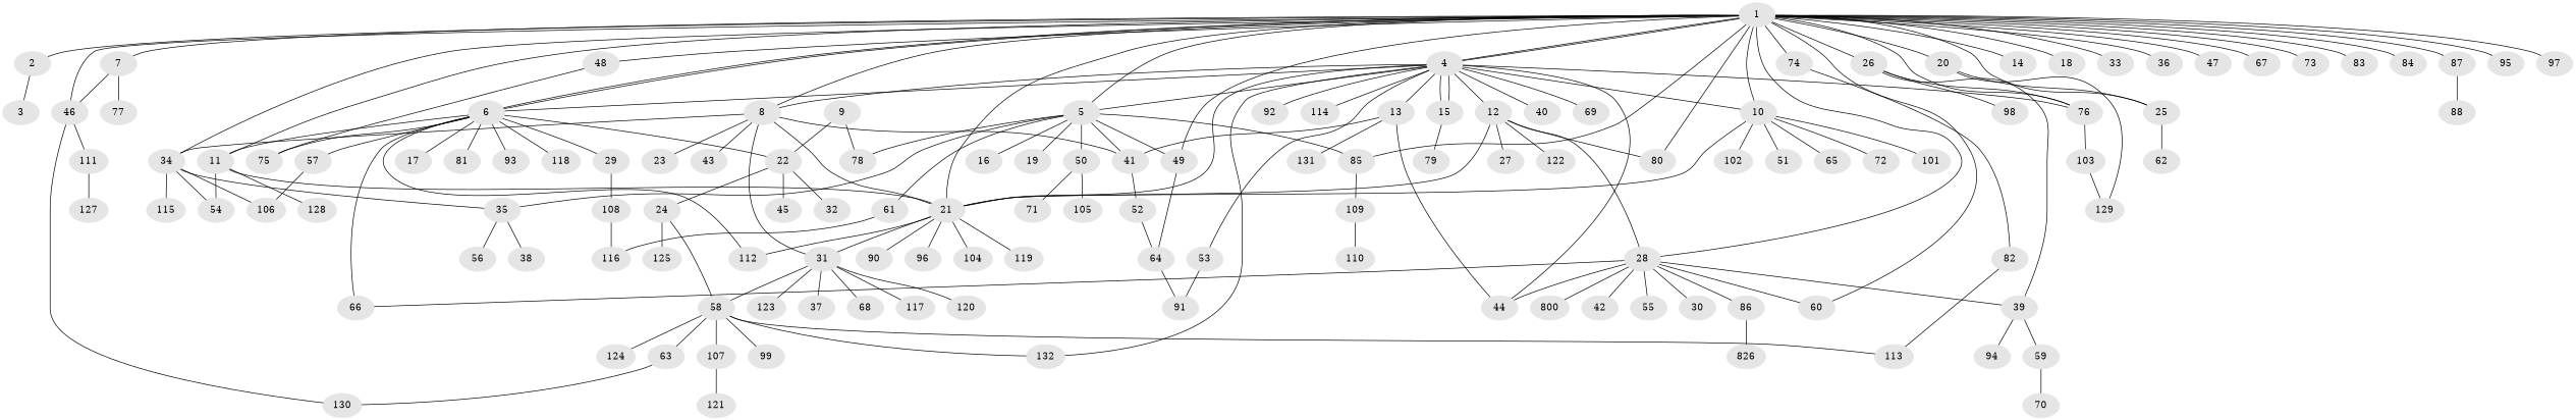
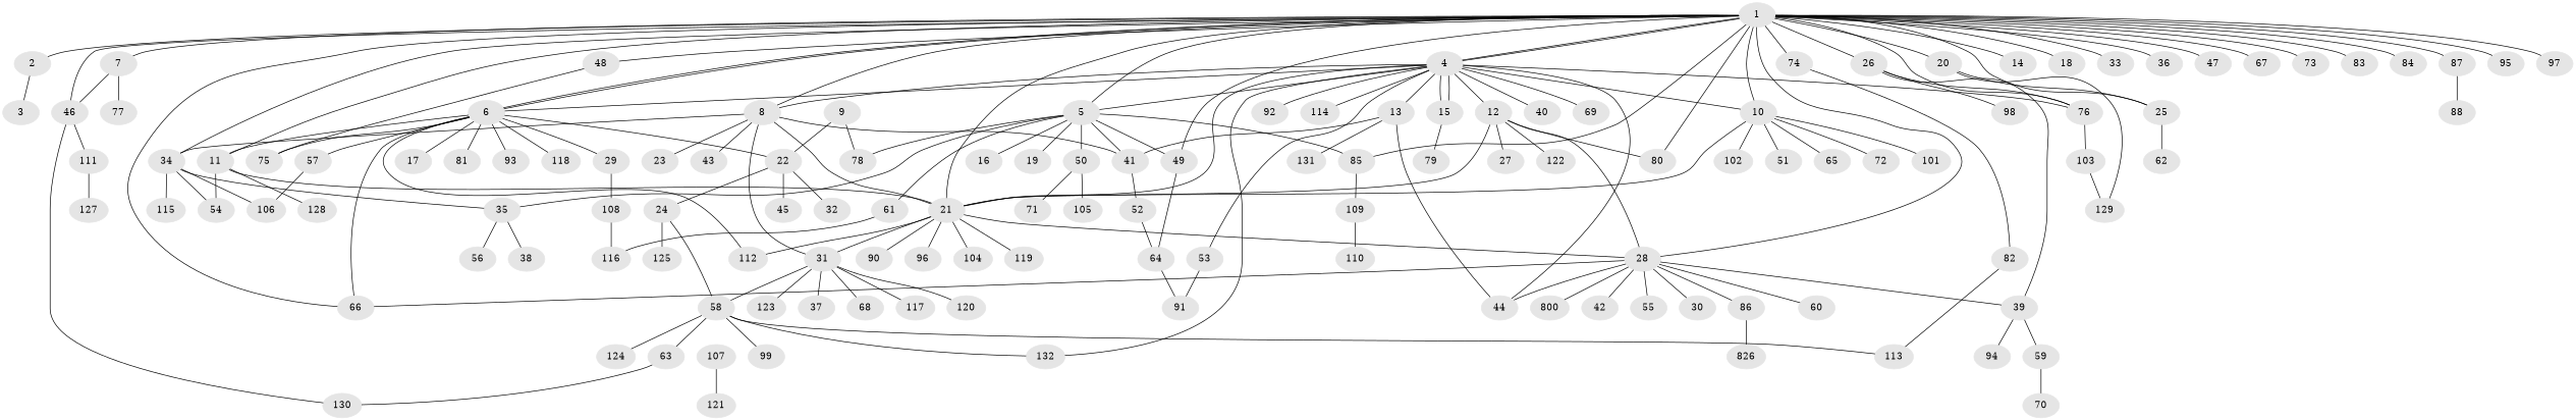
  graph {
    node [color=gray90 style=filled]
    1
    2
    4
    5
    6
    7
    8
    10
    11
    14
    18
    20
    21
    25
    26
    28
    33
    34
    36
    46
    47
    48
    49
    60
    67
    73
    74
    76
    80
    83
    84
    85
    87
    95
    97
    3
    12
    13
    15
    40
    44
    53
    69
    92
    114
    132
    16
    19
    35
    41
    50
    61
    78
    17
    22
    29
    57
    66
    75
    81
    93
    112
    118
    77
    23
    31
    43
    51
    65
    72
    101
    102
    54
    128
    129
    90
    96
    104
    119
    62
    39
    98
    30
    42
    55
    86
    n87 [label=800]
    106
    115
    111
    130
    64
    82
    103
    109
    88
    27
    122
    131
    79
    91
    9
    38
    56
    52
    71
    105
    116
    24
    32
    45
    108
    58
    37
    68
    117
    120
    123
    125
    63
    99
    107
    113
    124
    59
    94
    n127 [label=826]
    70
    127
    121
    110
    1 -- 2
    1 -- 4
    1 -- 4
    1 -- 5
    1 -- 6
    1 -- 6
    1 -- 7
    1 -- 8
    1 -- 10
    1 -- 11
    1 -- 14
    1 -- 18
    1 -- 20
    1 -- 21
    1 -- 25
    1 -- 26
    1 -- 28
    1 -- 33
    1 -- 34
    1 -- 36
    1 -- 46
    1 -- 47
    1 -- 48
    1 -- 49
-   1 -- 60
+   1 -- 66
    1 -- 67
    1 -- 73
    1 -- 74
    1 -- 76
    1 -- 80
    1 -- 83
    1 -- 84
    1 -- 85
    1 -- 87
    1 -- 95
    1 -- 97
    2 -- 3
    4 -- 5
    4 -- 6
    4 -- 8
    4 -- 10
    4 -- 21
    4 -- 76
    4 -- 12
    4 -- 13
    4 -- 15
    4 -- 15
    4 -- 40
    4 -- 44
    4 -- 53
    4 -- 69
    4 -- 92
    4 -- 114
    4 -- 132
    5 -- 49
    5 -- 85
    5 -- 16
    5 -- 19
    5 -- 35
    5 -- 41
    5 -- 50
    5 -- 61
    5 -- 78
    6 -- 11
    6 -- 17
    6 -- 22
    6 -- 29
    6 -- 57
    6 -- 66
    6 -- 75
    6 -- 81
    6 -- 93
    6 -- 112
    6 -- 118
    7 -- 46
    7 -- 77
    8 -- 21
    8 -- 34
    8 -- 41
    8 -- 23
    8 -- 31
    8 -- 43
    10 -- 21
    10 -- 51
    10 -- 65
    10 -- 72
    10 -- 101
    10 -- 102
    11 -- 21
    11 -- 54
    11 -- 128
    20 -- 25
    20 -- 129
+   21 -- 28
    21 -- 112
    21 -- 31
    21 -- 90
    21 -- 96
    21 -- 104
    21 -- 119
    25 -- 62
    26 -- 76
    26 -- 39
    26 -- 98
    28 -- 60
    28 -- 44
    28 -- 66
    28 -- 39
    28 -- 30
    28 -- 42
    28 -- 55
    28 -- 86
    28 -- n87
    34 -- 35
    34 -- 54
    34 -- 106
    34 -- 115
    46 -- 111
    46 -- 130
    48 -- 75
    49 -- 64
    74 -- 82
    76 -- 103
    85 -- 109
    87 -- 88
    12 -- 21
    12 -- 28
    12 -- 80
    12 -- 27
    12 -- 122
    13 -- 44
    13 -- 41
    13 -- 131
    15 -- 79
    53 -- 91
    35 -- 38
    35 -- 56
    41 -- 52
    50 -- 71
    50 -- 105
    61 -- 116
    22 -- 24
    22 -- 32
    22 -- 45
    29 -- 108
    57 -- 106
    31 -- 58
    31 -- 37
    31 -- 68
    31 -- 117
    31 -- 120
    31 -- 123
    39 -- 59
    39 -- 94
    86 -- n127
    111 -- 127
    64 -- 91
    82 -- 113
    103 -- 129
    109 -- 110
    9 -- 78
    9 -- 22
    52 -- 64
    24 -- 58
    24 -- 125
    108 -- 116
    58 -- 132
    58 -- 63
    58 -- 99
-   58 -- 107
    58 -- 113
    58 -- 124
    63 -- 130
    107 -- 121
    59 -- 70
  }
